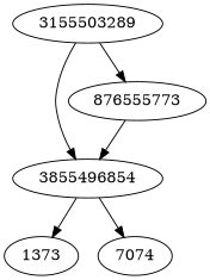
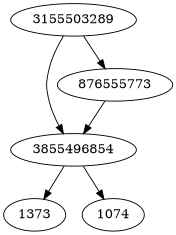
  strict digraph {
    n1 [label=3855496854]
    n2 [label=1373]
-   1074 [label=7074]
+   1074
    3155503289
    876555773
    n1 -> n2
    n1 -> 1074
    3155503289 -> n1
    3155503289 -> 876555773
    876555773 -> n1
  }
